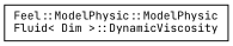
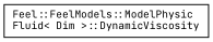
  digraph {
    rankdir=LR
    fontname="JetBrains Mono"
-   n1 [color=black fillcolor=white fontname="JetBrains Mono" fontsize=10 height=0.2 label="Feel::ModelPhysic::ModelPhysic\lFluid\< Dim \>::DynamicViscosity" shape=record style=filled width=0.4]
+   n1 [color=black fillcolor=white fontname="JetBrains Mono" fontsize=10 height=0.2 label="Feel::FeelModels::ModelPhysic\lFluid\< Dim \>::DynamicViscosity" shape=record style=filled width=0.4]
  }
